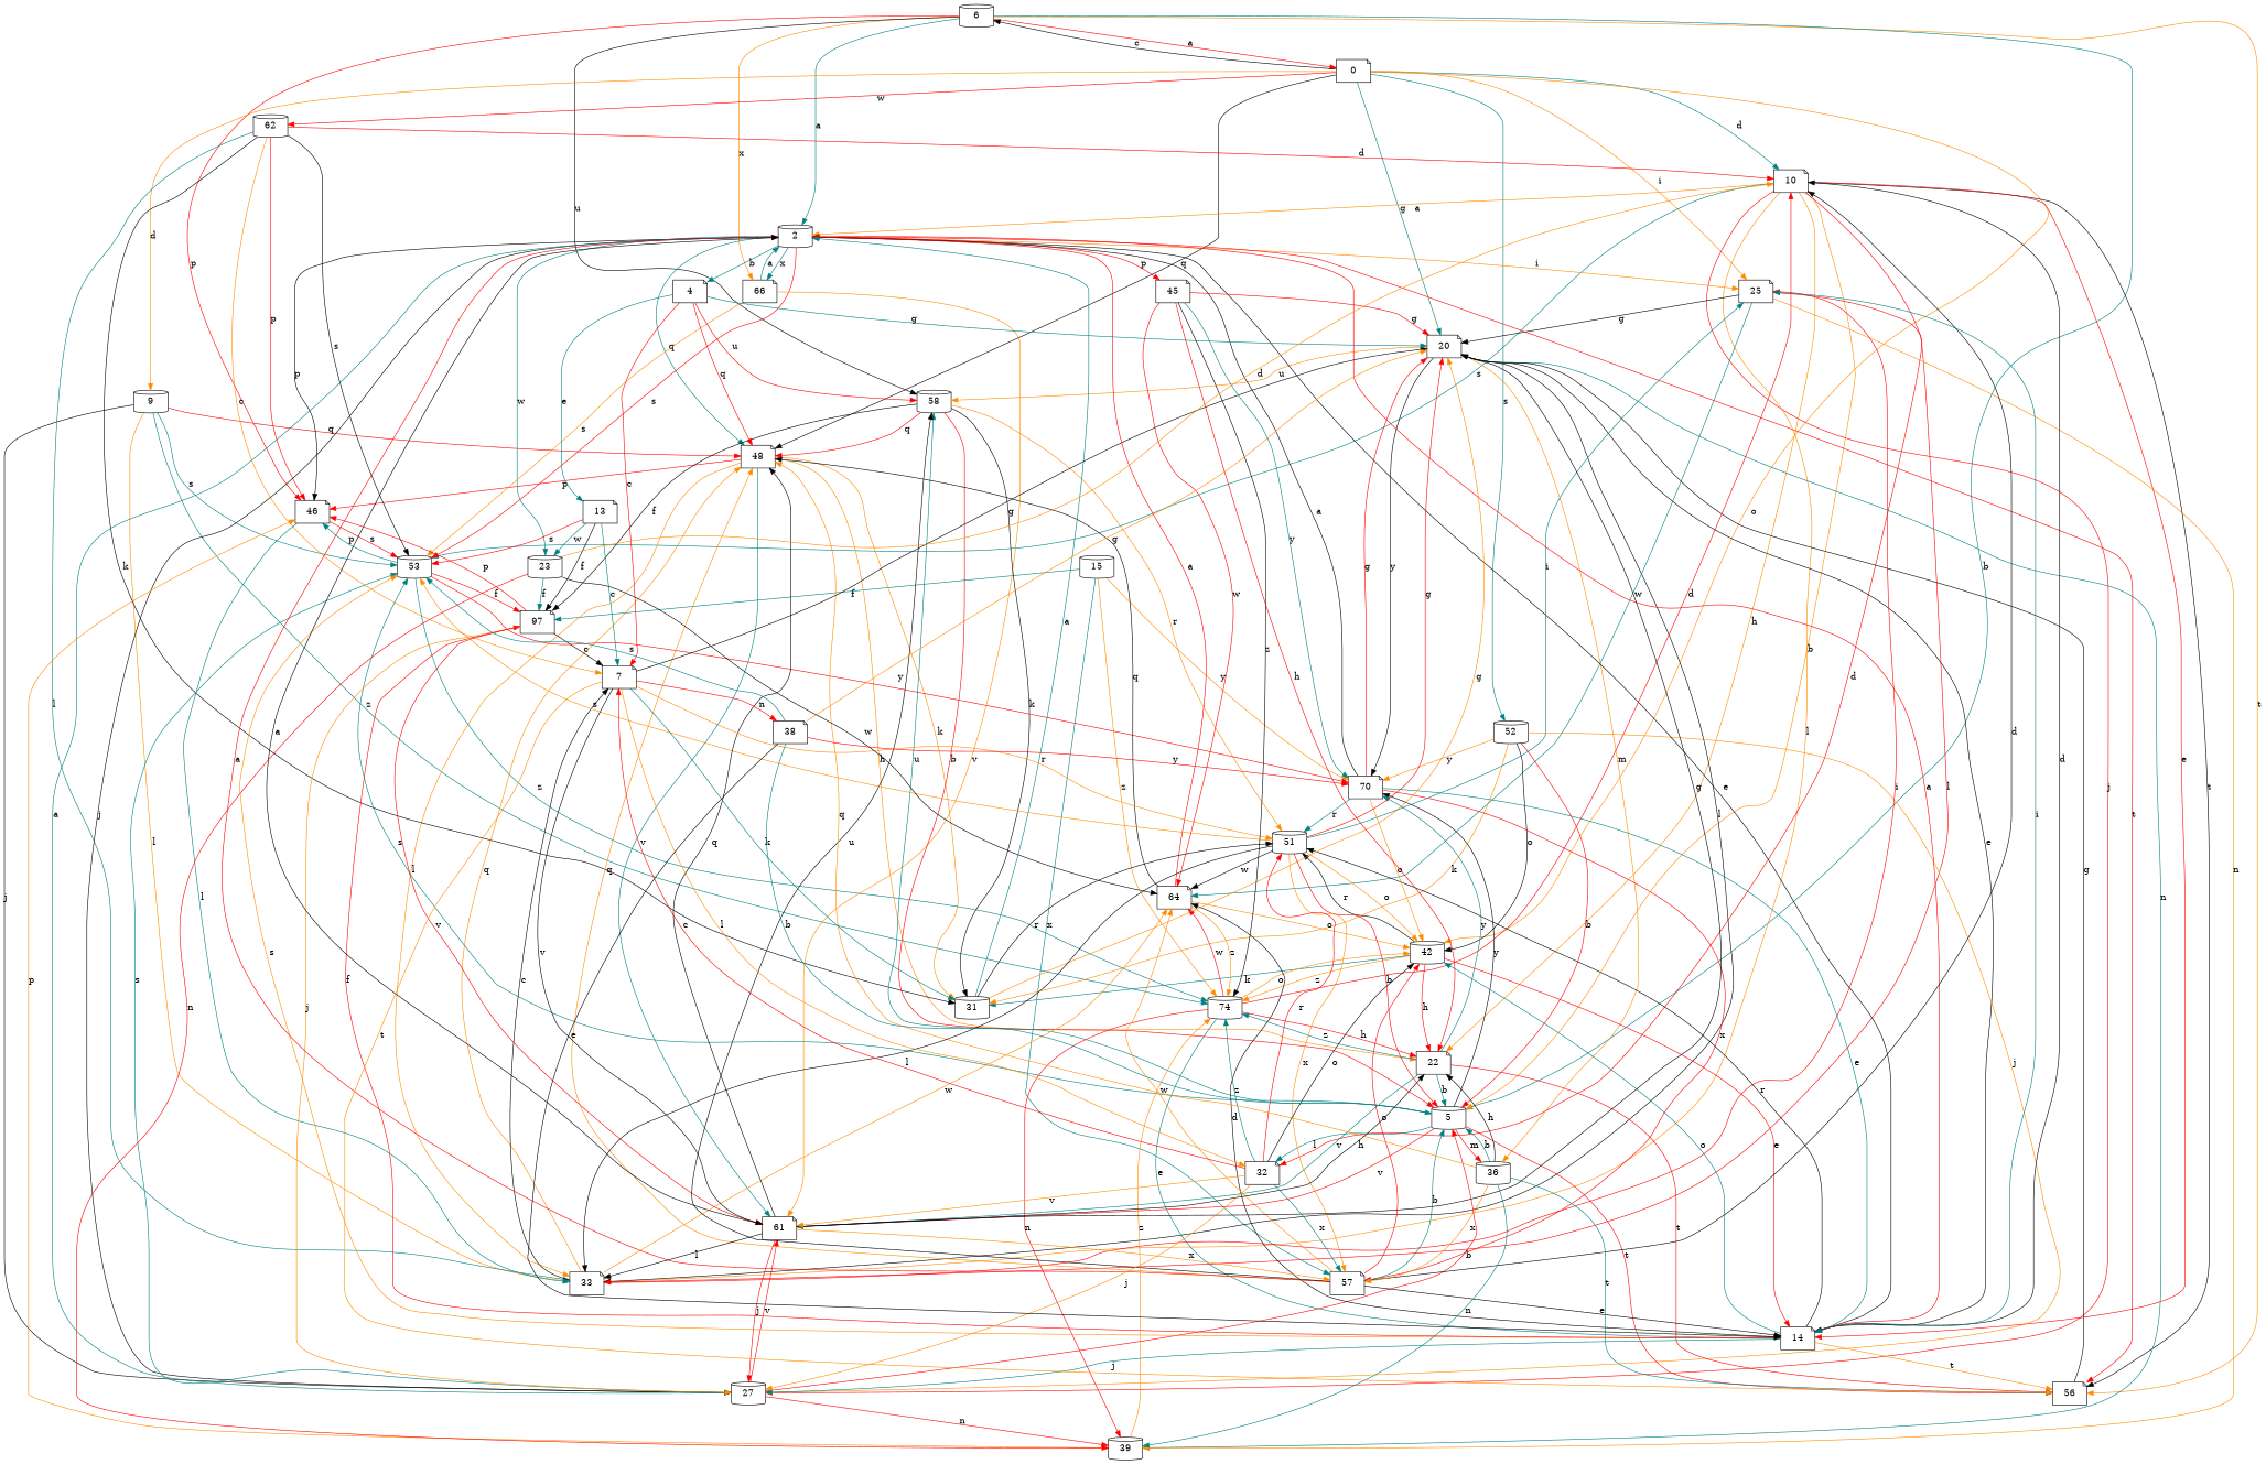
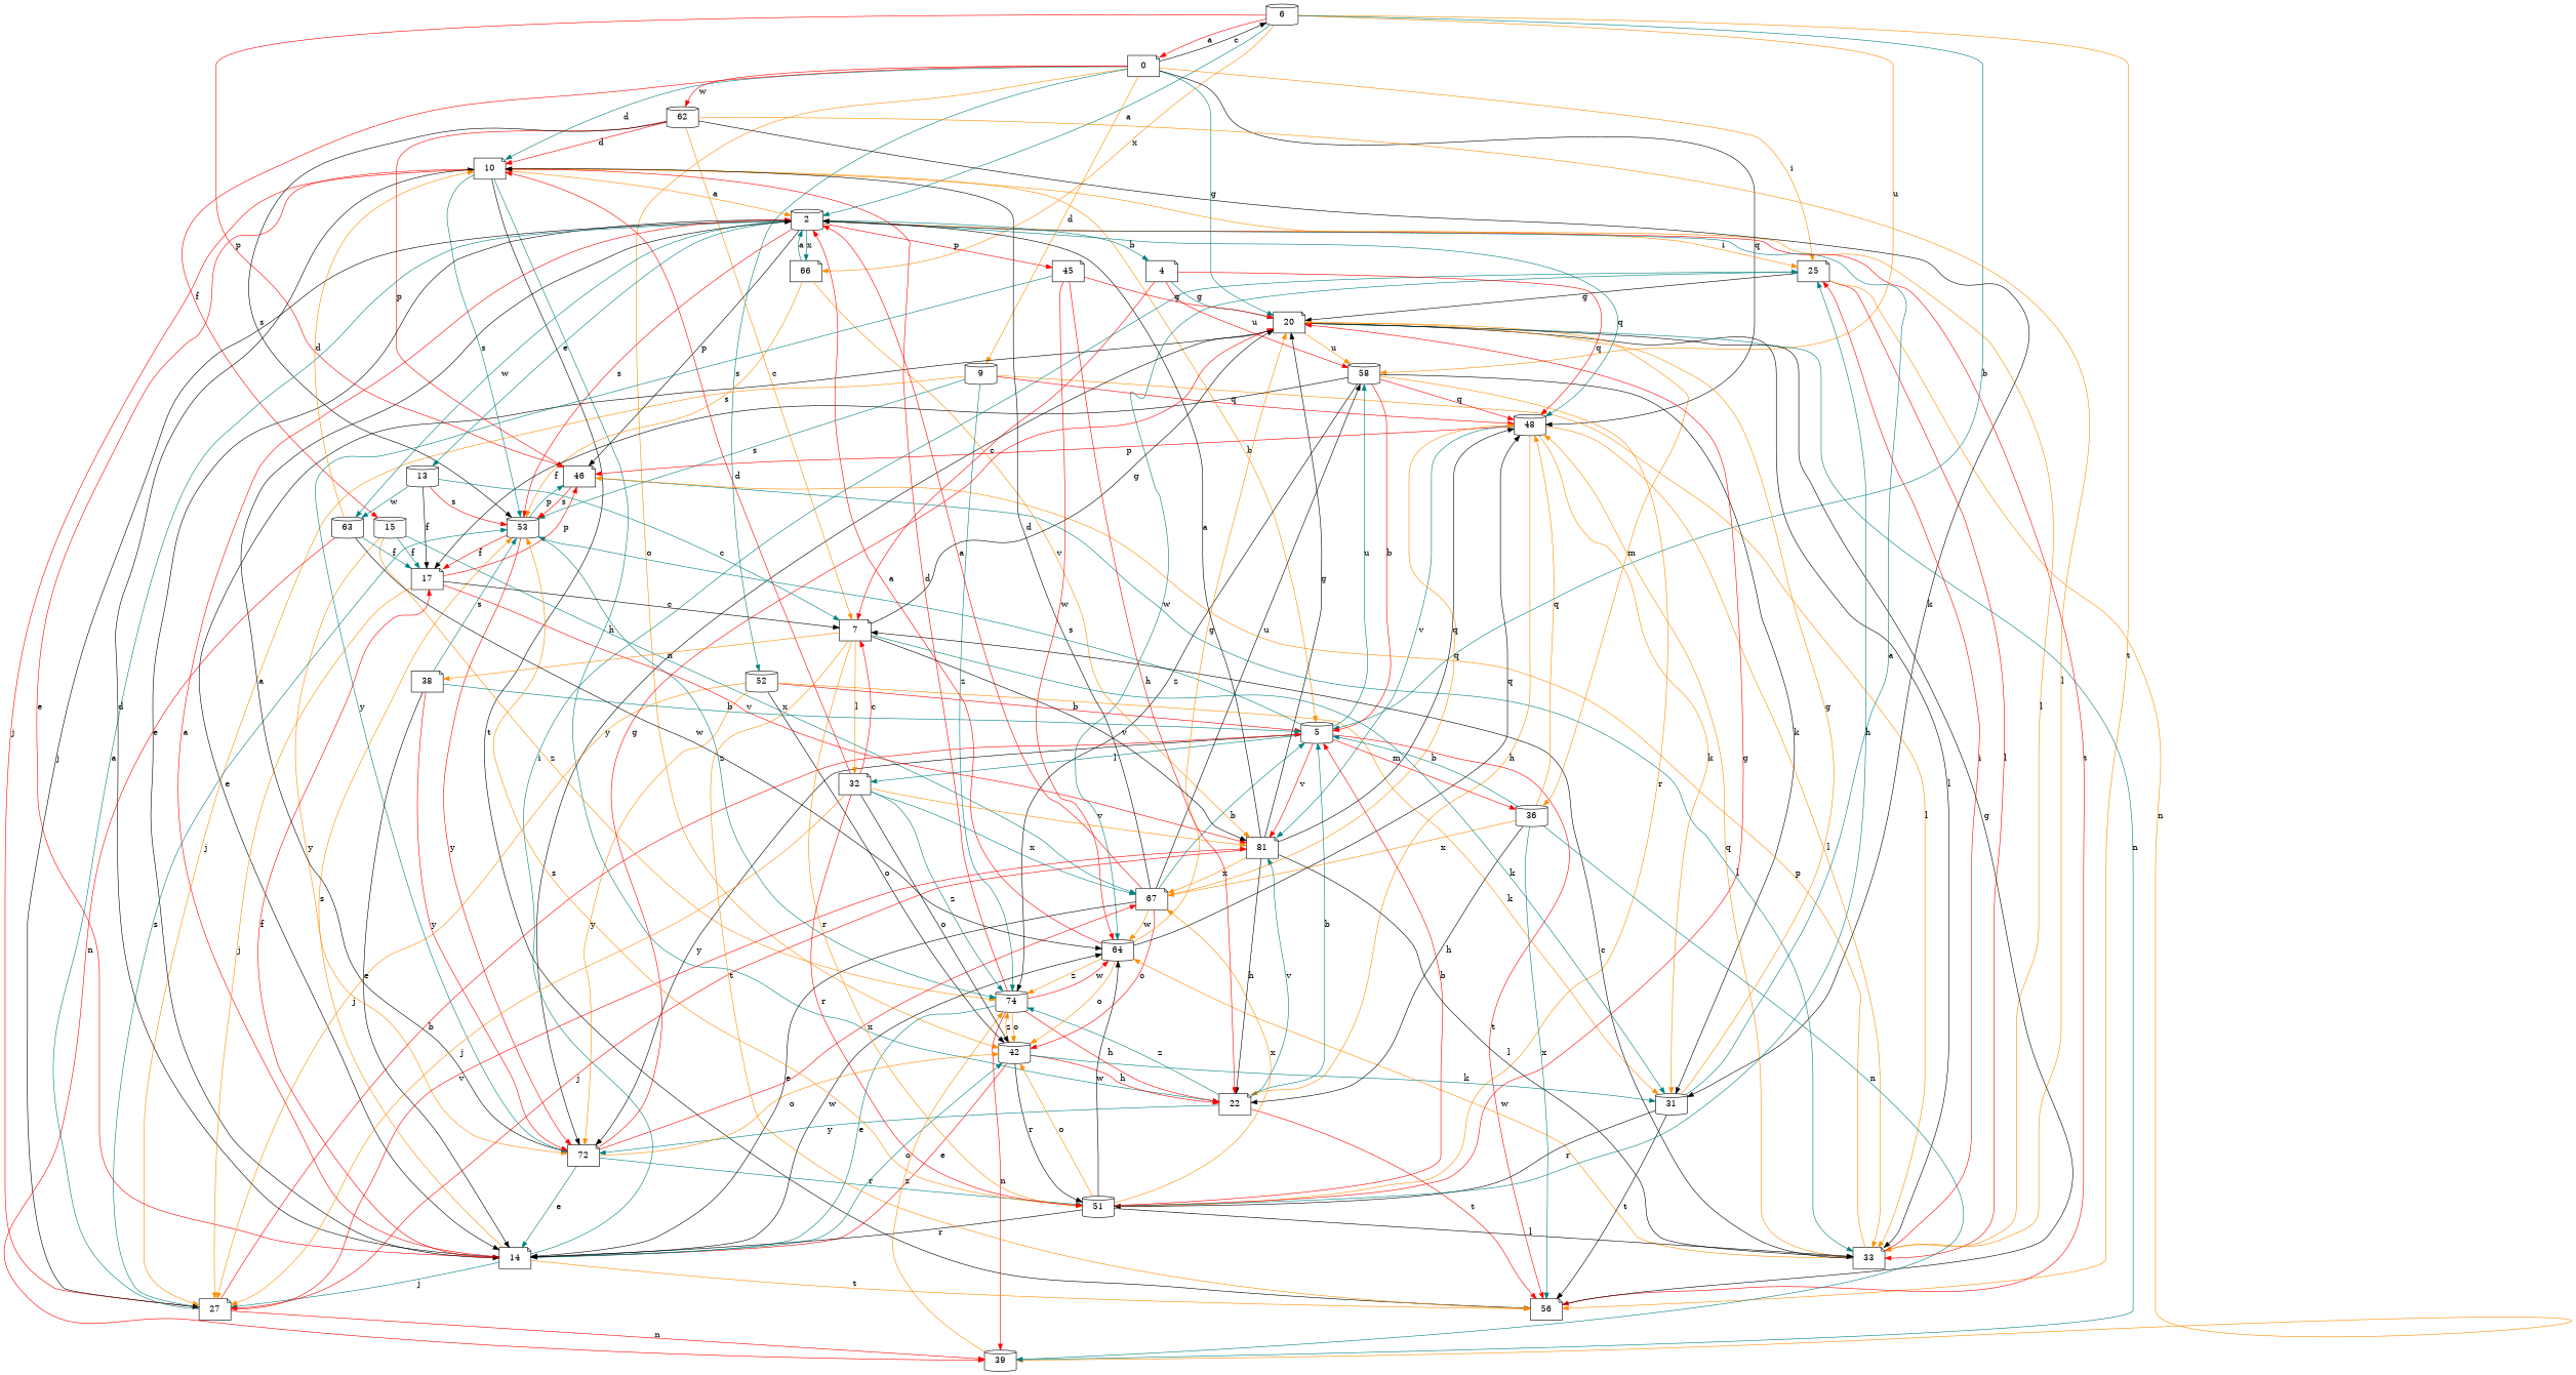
  strict digraph {
    node [shape=note]
    edge [color=red]
    6 [shape=cylinder]
    0
    9 [shape=cylinder]
    10
    15 [shape=cylinder]
    20
    25
    42 [shape=cylinder]
-   48
+   48 [shape=cylinder]
    52 [shape=cylinder]
    62 [shape=cylinder]
    2 [shape=cylinder]
    46
    56
    66
    58 [shape=cylinder]
    5 [shape=cylinder]
-   27 [shape=cylinder]
+   27
    53 [shape=cylinder]
    33
    74 [shape=cylinder]
    14
    22
-   70
-   17 [label=97]
-   67 [label=57]
+   70 [label=72]
+   17
+   67
    36 [shape=cylinder]
    39 [shape=cylinder]
-   64
+   64 [shape=cylinder]
    31 [shape=cylinder]
    51 [shape=cylinder]
-   61
+   61 [label=81]
    7
    4
-   13
+   13 [shape=cylinder]
    45
-   63 [shape=cylinder label=23]
+   63 [shape=cylinder]
    32
    38
    6 -> 0 [label=a]
    6 -> 2 [color=teal label=a]
    6 -> 46 [label=p]
    6 -> 56 [color=darkorange label=t]
    6 -> 66 [color=darkorange label=x]
-   6 -> 58 [color=black label=u]
+   6 -> 58 [color=darkorange label=u]
    6 -> 5 [color=teal label=b]
    0 -> 6 [color=black label=c]
    0 -> 9 [color=darkorange label=d]
    0 -> 10 [color=teal label=d]
+   0 -> 15 [label=f]
    0 -> 20 [color=teal label=g]
    0 -> 25 [color=darkorange label=i]
    0 -> 42 [color=darkorange label=o]
    0 -> 48 [color=black label=q]
    0 -> 52 [color=teal label=s]
    0 -> 62 [label=w]
    9 -> 48 [label=q]
-   9 -> 27 [color=black label=j]
+   9 -> 27 [color=darkorange label=j]
    9 -> 53 [color=teal label=s]
    9 -> 33 [color=darkorange label=l]
    9 -> 74 [color=teal label=z]
    10 -> 2 [color=darkorange label=a]
    10 -> 56 [color=black label=t]
    10 -> 5 [color=darkorange label=b]
    10 -> 27 [label=j]
    10 -> 53 [color=teal label=s]
    10 -> 33 [color=darkorange label=l]
    10 -> 14 [label=e]
-   10 -> 22 [color=darkorange label=h]
+   10 -> 22 [color=teal label=h]
    15 -> 74 [color=darkorange label=z]
    15 -> 70 [color=darkorange label=y]
    15 -> 17 [color=teal label=f]
    15 -> 67 [color=teal label=x]
    20 -> 58 [color=darkorange label=u]
    20 -> 33 [color=black label=l]
    20 -> 14 [color=black label=e]
    20 -> 70 [color=black label=y]
    20 -> 36 [color=darkorange label=m]
    20 -> 39 [color=teal label=n]
    25 -> 20 [color=black label=g]
    25 -> 33 [label=l]
    25 -> 39 [color=darkorange label=n]
    25 -> 64 [color=teal label=w]
    42 -> 74 [color=darkorange label=z]
    42 -> 14 [label=e]
    42 -> 22 [label=h]
    42 -> 31 [color=teal label=k]
    42 -> 51 [color=black label=r]
    48 -> 46 [label=p]
    48 -> 33 [color=darkorange label=l]
    48 -> 22 [color=darkorange label=h]
    48 -> 31 [color=darkorange label=k]
    48 -> 61 [color=teal label=v]
    52 -> 42 [color=black label=o]
    52 -> 5 [label=b]
    52 -> 27 [color=darkorange label=j]
    52 -> 70 [color=darkorange label=y]
    52 -> 31 [color=darkorange label=k]
    62 -> 10 [label=d]
    62 -> 46 [label=p]
    62 -> 53 [color=black label=s]
-   62 -> 33 [color=teal label=l]
+   62 -> 33 [color=darkorange label=l]
    62 -> 31 [color=black label=k]
    62 -> 7 [color=darkorange label=c]
    2 -> 25 [color=darkorange label=i]
    2 -> 48 [color=teal label=q]
    2 -> 46 [color=black label=p]
    2 -> 56 [label=t]
    2 -> 66 [color=teal label=x]
    2 -> 27 [color=black label=j]
    2 -> 53 [label=s]
    2 -> 14 [color=black label=e]
    2 -> 4 [color=teal label=b]
-   4 -> 13 [color=teal label=e]
+   2 -> 13 [color=teal label=e]
    2 -> 45 [label=p]
    2 -> 63 [color=teal label=w]
    46 -> 53 [label=s]
    46 -> 33 [color=teal label=l]
    56 -> 20 [color=black label=g]
    66 -> 2 [color=teal label=a]
    66 -> 53 [color=darkorange label=s]
    66 -> 61 [color=darkorange label=v]
    58 -> 48 [label=q]
    58 -> 5 [label=b]
-   45 -> 74 [color=black label=z]
+   58 -> 74 [color=black label=z]
    58 -> 17 [color=black label=f]
    58 -> 31 [color=black label=k]
    58 -> 51 [color=darkorange label=r]
    5 -> 56 [label=t]
    5 -> 58 [color=teal label=u]
    5 -> 53 [color=teal label=s]
    5 -> 70 [color=black label=y]
    5 -> 36 [label=m]
    5 -> 61 [label=v]
    5 -> 32 [color=teal label=l]
    27 -> 2 [color=teal label=a]
    27 -> 5 [label=b]
    27 -> 53 [color=teal label=s]
    27 -> 39 [label=n]
    27 -> 61 [label=v]
    53 -> 46 [color=teal label=p]
    53 -> 74 [color=teal label=z]
    53 -> 70 [label=y]
    53 -> 17 [label=f]
    33 -> 25 [label=i]
    33 -> 48 [color=darkorange label=q]
-   39 -> 46 [color=darkorange label=p]
+   33 -> 46 [color=darkorange label=p]
    33 -> 64 [color=darkorange label=w]
    33 -> 7 [color=black label=c]
    74 -> 10 [label=d]
    74 -> 42 [color=darkorange label=o]
    74 -> 14 [color=teal label=e]
    74 -> 22 [label=h]
    74 -> 39 [label=n]
    74 -> 64 [label=w]
    14 -> 10 [color=black label=d]
    14 -> 25 [color=teal label=i]
    14 -> 42 [color=teal label=o]
    14 -> 2 [label=a]
    14 -> 56 [color=darkorange label=t]
    14 -> 27 [color=teal label=j]
    14 -> 53 [color=darkorange label=s]
    14 -> 17 [label=f]
-   14 -> 64 [color=black label=d]
-   14 -> 51 [color=black label=r]
+   14 -> 64 [color=black label=w]
+   51 -> 14 [color=black label=r]
    22 -> 56 [label=t]
    22 -> 5 [color=teal label=b]
    22 -> 74 [color=teal label=z]
    22 -> 70 [color=teal label=y]
    22 -> 61 [color=teal label=v]
    70 -> 20 [label=g]
    70 -> 42 [color=darkorange label=o]
    70 -> 2 [color=black label=a]
    70 -> 14 [color=teal label=e]
    70 -> 67 [label=x]
    70 -> 51 [color=teal label=r]
    17 -> 46 [label=p]
    17 -> 27 [color=darkorange label=j]
    17 -> 61 [label=v]
    17 -> 7 [color=black label=c]
    67 -> 10 [color=black label=d]
    67 -> 42 [label=o]
    67 -> 48 [color=darkorange label=q]
    67 -> 2 [label=a]
    67 -> 58 [color=black label=u]
    67 -> 5 [color=teal label=b]
    67 -> 14 [color=black label=e]
    67 -> 64 [color=darkorange label=w]
    36 -> 48 [color=darkorange label=q]
-   36 -> 56 [color=teal label=t]
+   36 -> 56 [color=teal label=x]
    36 -> 5 [color=teal label=b]
    36 -> 22 [color=black label=h]
    36 -> 67 [color=darkorange label=x]
    36 -> 39 [color=teal label=n]
    39 -> 74 [color=darkorange label=z]
    64 -> 42 [color=darkorange label=o]
    64 -> 48 [color=black label=q]
    64 -> 2 [label=a]
    64 -> 74 [color=darkorange label=z]
    31 -> 20 [color=darkorange label=g]
    31 -> 2 [color=teal label=a]
+   31 -> 56 [color=black label=t]
    31 -> 51 [color=black label=r]
    51 -> 20 [label=g]
-   51 -> 25 [color=teal label=i]
+   51 -> 25 [color=teal label=h]
    51 -> 42 [color=darkorange label=o]
    51 -> 5 [label=b]
    51 -> 53 [color=darkorange label=s]
    51 -> 33 [color=black label=l]
    51 -> 67 [color=darkorange label=x]
    51 -> 64 [color=black label=w]
    61 -> 20 [color=black label=g]
    61 -> 48 [color=black label=q]
    61 -> 2 [color=black label=a]
    61 -> 27 [label=j]
    61 -> 33 [color=black label=l]
    61 -> 22 [color=black label=h]
    61 -> 67 [color=darkorange label=x]
    7 -> 20 [color=black label=g]
    7 -> 56 [color=darkorange label=t]
    7 -> 31 [color=teal label=k]
    7 -> 51 [color=darkorange label=r]
    7 -> 61 [color=black label=v]
    7 -> 32 [color=darkorange label=l]
-   7 -> 38 [label=n]
+   7 -> 38 [color=darkorange label=n]
    4 -> 20 [color=teal label=g]
    4 -> 48 [label=q]
    4 -> 58 [label=u]
    4 -> 7 [label=c]
    13 -> 53 [label=s]
    13 -> 17 [color=black label=f]
    13 -> 7 [color=teal label=c]
    13 -> 63 [color=teal label=w]
    45 -> 20 [label=g]
    45 -> 22 [label=h]
    45 -> 70 [color=teal label=y]
    45 -> 64 [label=w]
    63 -> 10 [color=darkorange label=d]
    63 -> 17 [color=teal label=f]
    63 -> 39 [label=n]
    63 -> 64 [color=black label=w]
-   10 -> 32 [label=d]
+   32 -> 10 [label=d]
    32 -> 42 [color=black label=o]
    32 -> 27 [color=darkorange label=j]
    32 -> 74 [color=teal label=z]
    32 -> 67 [color=teal label=x]
    32 -> 51 [label=r]
    32 -> 61 [color=darkorange label=v]
    32 -> 7 [label=c]
-   38 -> 20 [color=darkorange label=g]
+   64 -> 20 [color=darkorange label=g]
    38 -> 5 [color=teal label=b]
    38 -> 53 [color=teal label=s]
    38 -> 14 [color=black label=e]
    38 -> 70 [label=y]
  }
